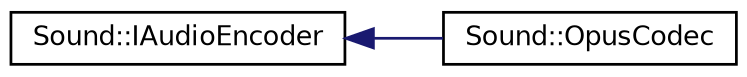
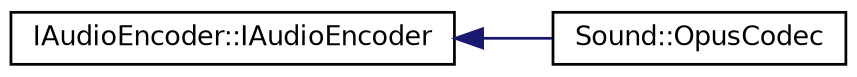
  digraph {
    rankdir=LR
    node [color=black fillcolor=white fontname=Helvetica fontsize=10 shape=record style=filled]
-   n1 [height=0.2 label="Sound::IAudioEncoder" width=0.4]
+   n1 [height=0.2 label="IAudioEncoder::IAudioEncoder" width=0.4]
    n2 [height=0.2 label="Sound::OpusCodec" width=0.4]
    n1 -> n2 [color=midnightblue dir=back fontname=Helvetica fontsize=10 labelfontname=Helvetica labelfontsize=10 style=solid]
  }
